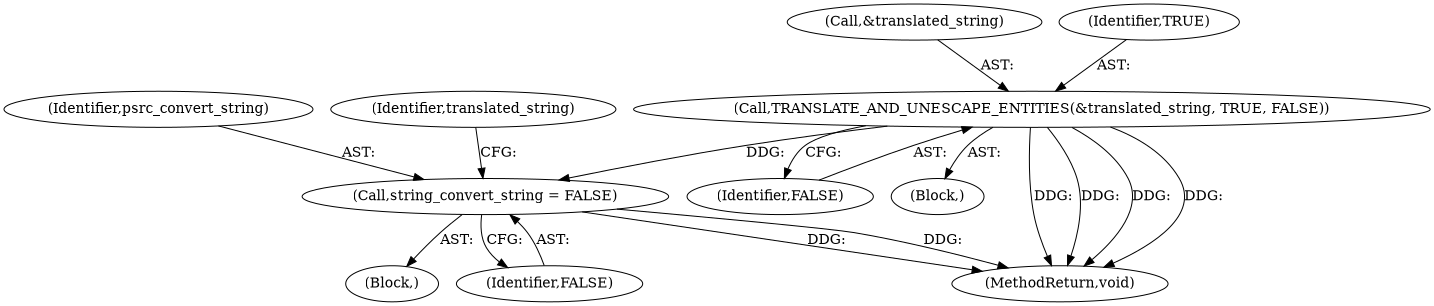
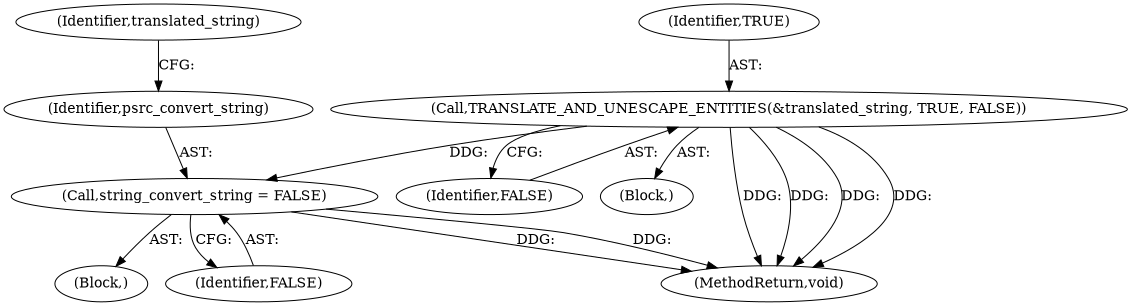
  digraph {
    n1 [label="(Call,TRANSLATE_AND_UNESCAPE_ENTITIES(&translated_string, TRUE, FALSE))"]
    n2 [label="(Call,string_convert_string = FALSE)"]
    n3 [label="(Identifier,FALSE)"]
    n4 [label="(Block,)"]
    n5 [label="(MethodReturn,void)"]
    n6 [label="(Block,)"]
    n7 [label="(Identifier,FALSE)"]
-   n8 [label="(Call,&translated_string)"]
    n9 [label="(Identifier,TRUE)"]
    n10 [label="(Identifier,psrc_convert_string)"]
    n11 [label="(Identifier,translated_string)"]
    n1 -> n2 [label="DDG: "]
    n1 -> n3 [label="CFG: "]
    n1 -> n4 [label="AST: "]
    n1 -> n5 [label="DDG: "]
    n1 -> n5 [label="DDG: "]
    n1 -> n5 [label="DDG: "]
    n1 -> n5 [label="DDG: "]
    n2 -> n5 [label="DDG: "]
    n2 -> n5 [label="DDG: "]
    n2 -> n6 [label="AST: "]
    n2 -> n7 [label="CFG: "]
    n3 -> n1 [label="AST: "]
    n7 -> n2 [label="AST: "]
-   n8 -> n1 [label="AST: "]
    n9 -> n1 [label="AST: "]
    n10 -> n2 [label="AST: "]
-   n11 -> n2 [label="CFG: "]
+   n11 -> n10 [label="CFG: "]
  }
